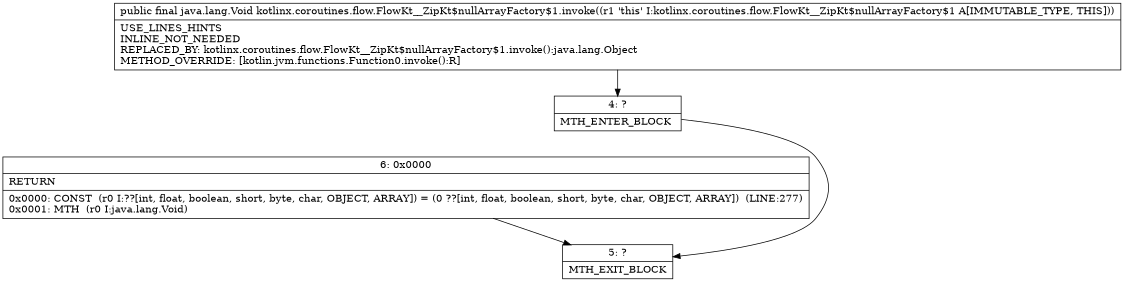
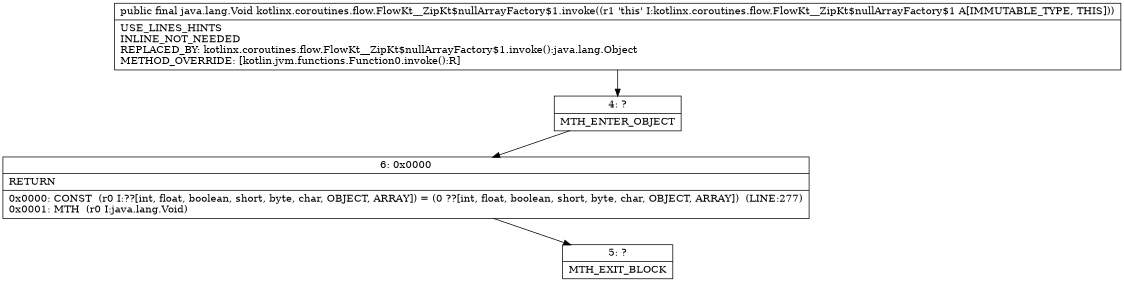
  digraph {
    node [shape=record]
-   n1 [label="{4\:\ ?|MTH_ENTER_BLOCK\l}"]
+   n1 [label="{4\:\ ?|MTH_ENTER_OBJECT\l}"]
    n2 [label="{6\:\ 0x0000|RETURN\l|0x0000: CONST  (r0 I:??[int, float, boolean, short, byte, char, OBJECT, ARRAY]) = (0 ??[int, float, boolean, short, byte, char, OBJECT, ARRAY])  (LINE:277)\l0x0001: MTH  (r0 I:java.lang.Void) \l}"]
    n3 [label="{5\:\ ?|MTH_EXIT_BLOCK\l}"]
    n4 [label="{public final java.lang.Void kotlinx.coroutines.flow.FlowKt__ZipKt$nullArrayFactory$1.invoke((r1 'this' I:kotlinx.coroutines.flow.FlowKt__ZipKt$nullArrayFactory$1 A[IMMUTABLE_TYPE, THIS]))  | USE_LINES_HINTS\lINLINE_NOT_NEEDED\lREPLACED_BY: kotlinx.coroutines.flow.FlowKt__ZipKt$nullArrayFactory$1.invoke():java.lang.Object\lMETHOD_OVERRIDE: [kotlin.jvm.functions.Function0.invoke():R]\l}"]
-   n1 -> n3
+   n1 -> n2
    n2 -> n3
    n4 -> n1
  }
